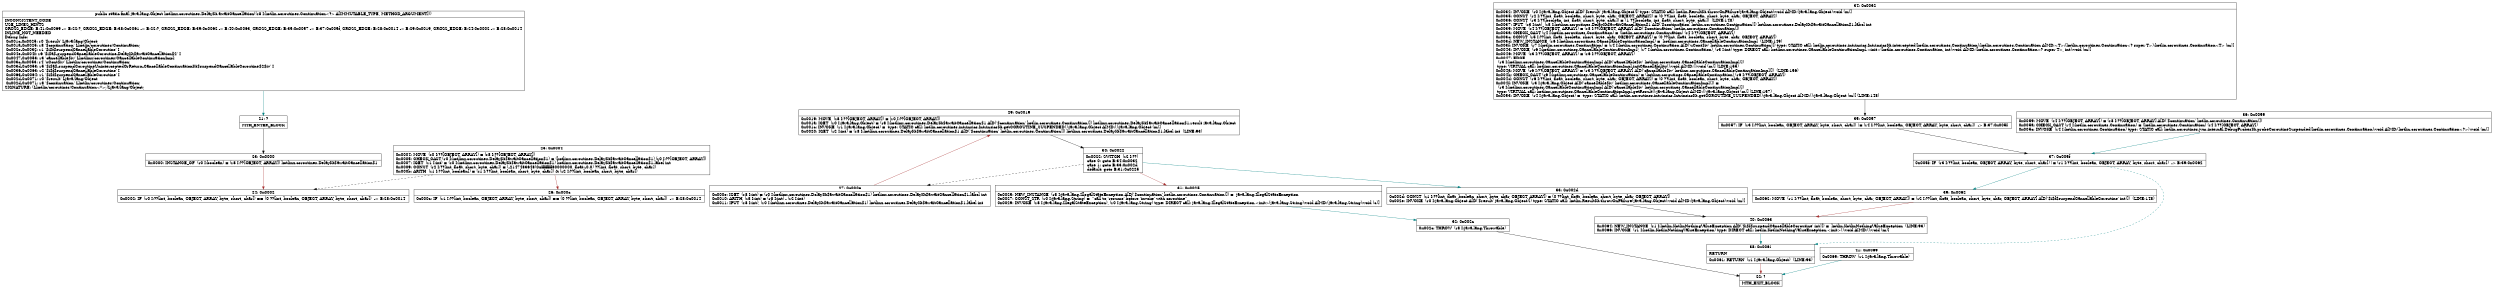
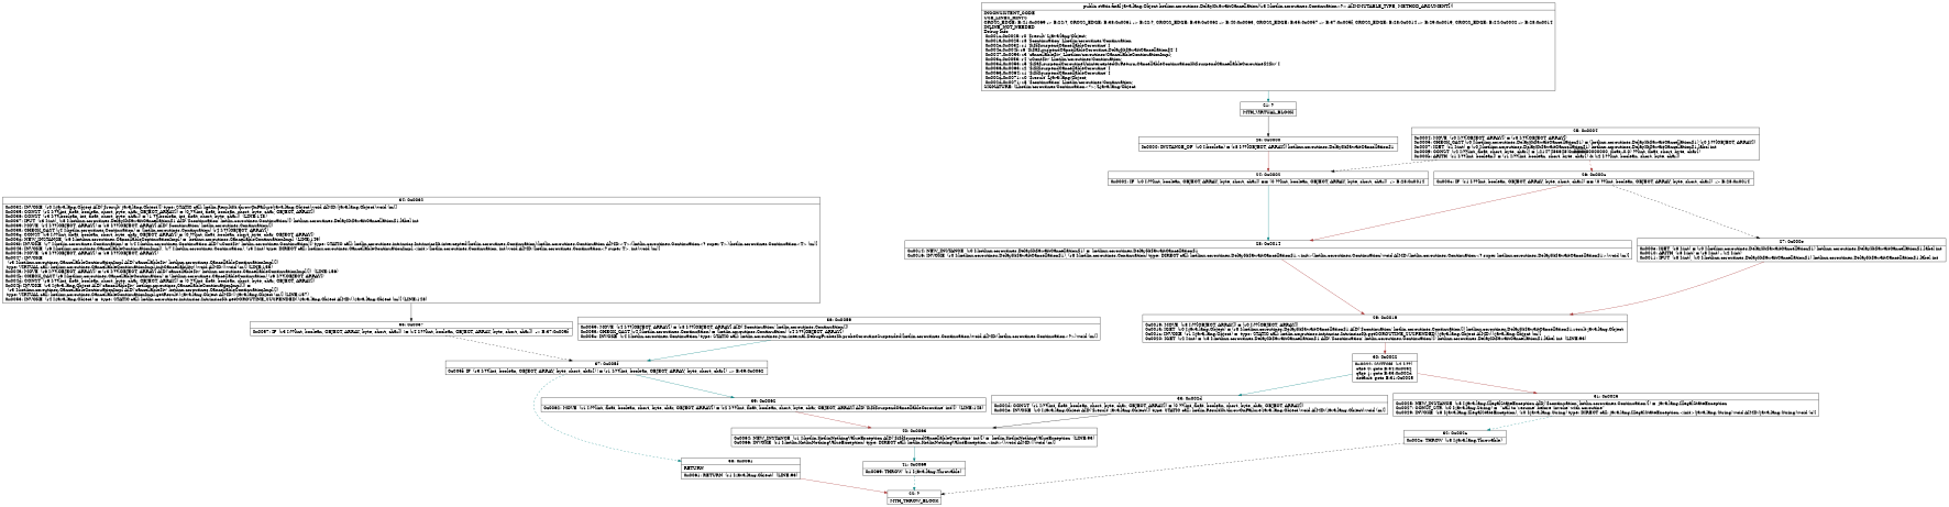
  digraph {
    node [shape=record]
    edge [color=teal]
-   n1 [label="{21\:\ ?|MTH_ENTER_BLOCK\l}"]
+   n1 [label="{21\:\ ?|MTH_VIRTUAL_BLOCK\l}"]
    n2 [label="{23\:\ 0x0000|0x0000: INSTANCE_OF  (r0 I:boolean) = (r8 I:??[OBJECT, ARRAY]) kotlinx.coroutines.DelayKt$awaitCancellation$1 \l}"]
    n3 [label="{24\:\ 0x0002|0x0002: IF  (r0 I:??[int, boolean, OBJECT, ARRAY, byte, short, char]) == (0 ??[int, boolean, OBJECT, ARRAY, byte, short, char])  \-\> B:28:0x0014 \l}"]
+   n4 [label="{28\:\ 0x0014|0x0014: NEW_INSTANCE  (r0 I:kotlinx.coroutines.DelayKt$awaitCancellation$1) =  kotlinx.coroutines.DelayKt$awaitCancellation$1 \l0x0016: INVOKE  (r0 I:kotlinx.coroutines.DelayKt$awaitCancellation$1), (r8 I:kotlin.coroutines.Continuation) type: DIRECT call: kotlinx.coroutines.DelayKt$awaitCancellation$1.\<init\>(kotlin.coroutines.Continuation):void A[MD:(kotlin.coroutines.Continuation\<? super kotlinx.coroutines.DelayKt$awaitCancellation$1\>):void (m)]\l}"]
    n5 [label="{25\:\ 0x0004|0x0004: MOVE  (r0 I:??[OBJECT, ARRAY]) = (r8 I:??[OBJECT, ARRAY]) \l0x0005: CHECK_CAST (r0 I:kotlinx.coroutines.DelayKt$awaitCancellation$1) = (kotlinx.coroutines.DelayKt$awaitCancellation$1) (r0 I:??[OBJECT, ARRAY]) \l0x0007: IGET  (r1 I:int) = (r0 I:kotlinx.coroutines.DelayKt$awaitCancellation$1) kotlinx.coroutines.DelayKt$awaitCancellation$1.label int \l0x0009: CONST  (r2 I:??[int, float, short, byte, char]) = (\-2147483648(0xffffffff80000000, float:\-0.0) ??[int, float, short, byte, char]) \l0x000b: ARITH  (r1 I:??[int, boolean]) = (r1 I:??[int, boolean, short, byte, char]) & (r2 I:??[int, boolean, short, byte, char]) \l}"]
    n6 [label="{26\:\ 0x000c|0x000c: IF  (r1 I:??[int, boolean, OBJECT, ARRAY, byte, short, char]) == (0 ??[int, boolean, OBJECT, ARRAY, byte, short, char])  \-\> B:28:0x0014 \l}"]
    n7 [label="{29\:\ 0x0019|0x0019: MOVE  (r8 I:??[OBJECT, ARRAY]) = (r0 I:??[OBJECT, ARRAY]) \l0x001a: IGET  (r0 I:java.lang.Object) = (r8 I:kotlinx.coroutines.DelayKt$awaitCancellation$1 A[D('$continuation' kotlin.coroutines.Continuation)]) kotlinx.coroutines.DelayKt$awaitCancellation$1.result java.lang.Object \l0x001c: INVOKE  (r1 I:java.lang.Object) =  type: STATIC call: kotlin.coroutines.intrinsics.IntrinsicsKt.getCOROUTINE_SUSPENDED():java.lang.Object A[MD:():java.lang.Object (m)]\l0x0020: IGET  (r2 I:int) = (r8 I:kotlinx.coroutines.DelayKt$awaitCancellation$1 A[D('$continuation' kotlin.coroutines.Continuation)]) kotlinx.coroutines.DelayKt$awaitCancellation$1.label int  (LINE:93)\l}"]
    n8 [label="{27\:\ 0x000e|0x000e: IGET  (r8 I:int) = (r0 I:kotlinx.coroutines.DelayKt$awaitCancellation$1) kotlinx.coroutines.DelayKt$awaitCancellation$1.label int \l0x0010: ARITH  (r8 I:int) = (r8 I:int) \- (r2 I:int) \l0x0011: IPUT  (r8 I:int), (r0 I:kotlinx.coroutines.DelayKt$awaitCancellation$1) kotlinx.coroutines.DelayKt$awaitCancellation$1.label int \l}"]
-   n9 [label="{30\:\ 0x0022|0x0022: SWITCH  (r2 I:??)\l case 0: goto B:34:0x0032\l case 1: goto B:33:0x002d\l default: goto B:31:0x0225 \l}"]
+   n9 [label="{30\:\ 0x0022|0x0022: SWITCH  (r2 I:??)\l case 0: goto B:34:0x0032\l case 1: goto B:33:0x002d\l default: goto B:31:0x0025 \l}"]
    n10 [label="{31\:\ 0x0025|0x0025: NEW_INSTANCE  (r8 I:java.lang.IllegalStateException A[D('$continuation' kotlin.coroutines.Continuation)]) =  java.lang.IllegalStateException \l0x0027: CONST_STR  (r0 I:java.lang.String) =  \"call to 'resume' before 'invoke' with coroutine\" \l0x0029: INVOKE  (r8 I:java.lang.IllegalStateException), (r0 I:java.lang.String) type: DIRECT call: java.lang.IllegalStateException.\<init\>(java.lang.String):void A[MD:(java.lang.String):void (c)]\l}"]
    n11 [label="{33\:\ 0x002d|0x002d: CONST  (r1 I:??[int, float, boolean, short, byte, char, OBJECT, ARRAY]) = (0 ??[int, float, boolean, short, byte, char, OBJECT, ARRAY]) \l0x002e: INVOKE  (r0 I:java.lang.Object A[D('$result' java.lang.Object)]) type: STATIC call: kotlin.ResultKt.throwOnFailure(java.lang.Object):void A[MD:(java.lang.Object):void (m)]\l}"]
    n12 [label="{32\:\ 0x002c|0x002c: THROW  (r8 I:java.lang.Throwable) \l}"]
    n13 [label="{40\:\ 0x0063|0x0064: NEW_INSTANCE  (r1 I:kotlin.KotlinNothingValueException A[D('$i$f$suspendCancellableCoroutine' int)]) =  kotlin.KotlinNothingValueException  (LINE:93)\l0x0066: INVOKE  (r1 I:kotlin.KotlinNothingValueException) type: DIRECT call: kotlin.KotlinNothingValueException.\<init\>():void A[MD:():void (m)]\l}"]
-   n14 [label="{34\:\ 0x0032|0x0032: INVOKE  (r0 I:java.lang.Object A[D('$result' java.lang.Object)]) type: STATIC call: kotlin.ResultKt.throwOnFailure(java.lang.Object):void A[MD:(java.lang.Object):void (m)]\l0x0035: CONST  (r2 I:??[int, float, boolean, short, byte, char, OBJECT, ARRAY]) = (0 ??[int, float, boolean, short, byte, char, OBJECT, ARRAY]) \l0x0036: CONST  (r3 I:??[boolean, int, float, short, byte, char]) = (1 ??[boolean, int, float, short, byte, char])  (LINE:148)\l0x0037: IPUT  (r3 I:int), (r8 I:kotlinx.coroutines.DelayKt$awaitCancellation$1 A[D('$continuation' kotlin.coroutines.Continuation)]) kotlinx.coroutines.DelayKt$awaitCancellation$1.label int \l0x0039: MOVE  (r4 I:??[OBJECT, ARRAY]) = (r8 I:??[OBJECT, ARRAY] A[D('$continuation' kotlin.coroutines.Continuation)]) \l0x003a: CHECK_CAST (r4 I:kotlin.coroutines.Continuation) = (kotlin.coroutines.Continuation) (r4 I:??[OBJECT, ARRAY]) \l0x003c: CONST  (r5 I:??[int, float, boolean, short, byte, char, OBJECT, ARRAY]) = (0 ??[int, float, boolean, short, byte, char, OBJECT, ARRAY]) \l0x003d: NEW_INSTANCE  (r6 I:kotlinx.coroutines.CancellableContinuationImpl) =  kotlinx.coroutines.CancellableContinuationImpl  (LINE:149)\l0x003f: INVOKE  (r7 I:kotlin.coroutines.Continuation) = (r4 I:kotlin.coroutines.Continuation A[D('uCont$iv' kotlin.coroutines.Continuation)]) type: STATIC call: kotlin.coroutines.intrinsics.IntrinsicsKt.intercepted(kotlin.coroutines.Continuation):kotlin.coroutines.Continuation A[MD:\<T\>:(kotlin.coroutines.Continuation\<? super T\>):kotlin.coroutines.Continuation\<T\> (m)]\l0x0043: INVOKE  (r6 I:kotlinx.coroutines.CancellableContinuationImpl), (r7 I:kotlin.coroutines.Continuation), (r3 I:int) type: DIRECT call: kotlinx.coroutines.CancellableContinuationImpl.\<init\>(kotlin.coroutines.Continuation, int):void A[MD:(kotlin.coroutines.Continuation\<? super T\>, int):void (m)]\l0x0046: MOVE  (r3 I:??[OBJECT, ARRAY]) = (r6 I:??[OBJECT, ARRAY]) \l0x0047: EDGE  \l  (r3 I:kotlinx.coroutines.CancellableContinuationImpl A[D('cancellable$iv' kotlinx.coroutines.CancellableContinuationImpl)])\l type: VIRTUAL call: kotlinx.coroutines.CancellableContinuationImpl.initCancellability():void A[MD:():void (m)] (LINE:155)\l0x004a: MOVE  (r6 I:??[OBJECT, ARRAY]) = (r3 I:??[OBJECT, ARRAY] A[D('cancellable$iv' kotlinx.coroutines.CancellableContinuationImpl)])  (LINE:156)\l0x004b: CHECK_CAST (r6 I:kotlinx.coroutines.CancellableContinuation) = (kotlinx.coroutines.CancellableContinuation) (r6 I:??[OBJECT, ARRAY]) \l0x004d: CONST  (r6 I:??[int, float, boolean, short, byte, char, OBJECT, ARRAY]) = (0 ??[int, float, boolean, short, byte, char, OBJECT, ARRAY]) \l0x004f: INVOKE  (r3 I:java.lang.Object A[D('cancellable$iv' kotlinx.coroutines.CancellableContinuationImpl)]) = \l  (r3 I:kotlinx.coroutines.CancellableContinuationImpl A[D('cancellable$iv' kotlinx.coroutines.CancellableContinuationImpl)])\l type: VIRTUAL call: kotlinx.coroutines.CancellableContinuationImpl.getResult():java.lang.Object A[MD:():java.lang.Object (m)] (LINE:157)\l0x0053: INVOKE  (r4 I:java.lang.Object) =  type: STATIC call: kotlin.coroutines.intrinsics.IntrinsicsKt.getCOROUTINE_SUSPENDED():java.lang.Object A[MD:():java.lang.Object (m)] (LINE:148)\l}"]
+   n14 [label="{34\:\ 0x0032|0x0032: INVOKE  (r0 I:java.lang.Object A[D('$result' java.lang.Object)]) type: STATIC call: kotlin.ResultKt.throwOnFailure(java.lang.Object):void A[MD:(java.lang.Object):void (m)]\l0x0035: CONST  (r2 I:??[int, float, boolean, short, byte, char, OBJECT, ARRAY]) = (0 ??[int, float, boolean, short, byte, char, OBJECT, ARRAY]) \l0x0036: CONST  (r3 I:??[boolean, int, float, short, byte, char]) = (1 ??[boolean, int, float, short, byte, char])  (LINE:148)\l0x0037: IPUT  (r3 I:int), (r8 I:kotlinx.coroutines.DelayKt$awaitCancellation$1 A[D('$continuation' kotlin.coroutines.Continuation)]) kotlinx.coroutines.DelayKt$awaitCancellation$1.label int \l0x0039: MOVE  (r4 I:??[OBJECT, ARRAY]) = (r8 I:??[OBJECT, ARRAY] A[D('$continuation' kotlin.coroutines.Continuation)]) \l0x003a: CHECK_CAST (r4 I:kotlin.coroutines.Continuation) = (kotlin.coroutines.Continuation) (r4 I:??[OBJECT, ARRAY]) \l0x003c: CONST  (r5 I:??[int, float, boolean, short, byte, char, OBJECT, ARRAY]) = (0 ??[int, float, boolean, short, byte, char, OBJECT, ARRAY]) \l0x003d: NEW_INSTANCE  (r6 I:kotlinx.coroutines.CancellableContinuationImpl) =  kotlinx.coroutines.CancellableContinuationImpl  (LINE:149)\l0x003f: INVOKE  (r7 I:kotlin.coroutines.Continuation) = (r4 I:kotlin.coroutines.Continuation A[D('uCont$iv' kotlin.coroutines.Continuation)]) type: STATIC call: kotlin.coroutines.intrinsics.IntrinsicsKt.intercepted(kotlin.coroutines.Continuation):kotlin.coroutines.Continuation A[MD:\<T\>:(kotlin.coroutines.Continuation\<? super T\>):kotlin.coroutines.Continuation\<T\> (m)]\l0x0043: INVOKE  (r6 I:kotlinx.coroutines.CancellableContinuationImpl), (r7 I:kotlin.coroutines.Continuation), (r3 I:int) type: DIRECT call: kotlinx.coroutines.CancellableContinuationImpl.\<init\>(kotlin.coroutines.Continuation, int):void A[MD:(kotlin.coroutines.Continuation\<? super T\>, int):void (m)]\l0x0046: MOVE  (r3 I:??[OBJECT, ARRAY]) = (r6 I:??[OBJECT, ARRAY]) \l0x0047: INVOKE  \l  (r3 I:kotlinx.coroutines.CancellableContinuationImpl A[D('cancellable$iv' kotlinx.coroutines.CancellableContinuationImpl)])\l type: VIRTUAL call: kotlinx.coroutines.CancellableContinuationImpl.initCancellability():void A[MD:():void (m)] (LINE:155)\l0x004a: MOVE  (r6 I:??[OBJECT, ARRAY]) = (r3 I:??[OBJECT, ARRAY] A[D('cancellable$iv' kotlinx.coroutines.CancellableContinuationImpl)])  (LINE:156)\l0x004b: CHECK_CAST (r6 I:kotlinx.coroutines.CancellableContinuation) = (kotlinx.coroutines.CancellableContinuation) (r6 I:??[OBJECT, ARRAY]) \l0x004d: CONST  (r6 I:??[int, float, boolean, short, byte, char, OBJECT, ARRAY]) = (0 ??[int, float, boolean, short, byte, char, OBJECT, ARRAY]) \l0x004f: INVOKE  (r3 I:java.lang.Object A[D('cancellable$iv' kotlinx.coroutines.CancellableContinuationImpl)]) = \l  (r3 I:kotlinx.coroutines.CancellableContinuationImpl A[D('cancellable$iv' kotlinx.coroutines.CancellableContinuationImpl)])\l type: VIRTUAL call: kotlinx.coroutines.CancellableContinuationImpl.getResult():java.lang.Object A[MD:():java.lang.Object (m)] (LINE:157)\l0x0053: INVOKE  (r4 I:java.lang.Object) =  type: STATIC call: kotlin.coroutines.intrinsics.IntrinsicsKt.getCOROUTINE_SUSPENDED():java.lang.Object A[MD:():java.lang.Object (m)] (LINE:148)\l}"]
    n15 [label="{35\:\ 0x0057|0x0057: IF  (r3 I:??[int, boolean, OBJECT, ARRAY, byte, short, char]) != (r4 I:??[int, boolean, OBJECT, ARRAY, byte, short, char])  \-\> B:37:0x005f \l}"]
-   n16 [label="{22\:\ ?|MTH_EXIT_BLOCK\l}"]
+   n16 [label="{22\:\ ?|MTH_THROW_BLOCK\l}"]
    n17 [label="{41\:\ 0x0069|0x0069: THROW  (r1 I:java.lang.Throwable) \l}"]
    n18 [label="{37\:\ 0x005f|0x005f: IF  (r3 I:??[int, boolean, OBJECT, ARRAY, byte, short, char]) != (r1 I:??[int, boolean, OBJECT, ARRAY, byte, short, char])  \-\> B:39:0x0062 \l}"]
    n19 [label="{36\:\ 0x0059|0x0059: MOVE  (r4 I:??[OBJECT, ARRAY]) = (r8 I:??[OBJECT, ARRAY] A[D('$continuation' kotlin.coroutines.Continuation)]) \l0x005a: CHECK_CAST (r4 I:kotlin.coroutines.Continuation) = (kotlin.coroutines.Continuation) (r4 I:??[OBJECT, ARRAY]) \l0x005c: INVOKE  (r4 I:kotlin.coroutines.Continuation) type: STATIC call: kotlin.coroutines.jvm.internal.DebugProbesKt.probeCoroutineSuspended(kotlin.coroutines.Continuation):void A[MD:(kotlin.coroutines.Continuation\<?\>):void (m)]\l}"]
    n20 [label="{38\:\ 0x0061|RETURN\l|0x0061: RETURN  (r1 I:java.lang.Object)  (LINE:93)\l}"]
    n21 [label="{39\:\ 0x0062|0x0062: MOVE  (r1 I:??[int, float, boolean, short, byte, char, OBJECT, ARRAY]) = (r2 I:??[int, float, boolean, short, byte, char, OBJECT, ARRAY] A[D('$i$f$suspendCancellableCoroutine' int)])  (LINE:148)\l}"]
    n22 [label="{public static final java.lang.Object kotlinx.coroutines.DelayKt.awaitCancellation((r8 I:kotlin.coroutines.Continuation\<?\> A[IMMUTABLE_TYPE, METHOD_ARGUMENT]))  | INCONSISTENT_CODE\lUSE_LINES_HINTS\lCROSS_EDGE: B:41:0x0069 \-\> B:22:?, CROSS_EDGE: B:38:0x0061 \-\> B:22:?, CROSS_EDGE: B:39:0x0062 \-\> B:40:0x0063, CROSS_EDGE: B:35:0x0057 \-\> B:37:0x005f, CROSS_EDGE: B:28:0x0014 \-\> B:29:0x0019, CROSS_EDGE: B:24:0x0002 \-\> B:28:0x0014\lINLINE_NOT_NEEDED\lDebug Info:\l  0x001c\-0x0025: r0 '$result' Ljava\/lang\/Object;\l  0x001a\-0x0025: r8 '$continuation' Lkotlin\/coroutines\/Continuation;\l  0x002e\-0x0032: r1 '$i$f$suspendCancellableCoroutine' I\l  0x004e\-0x004f: r6 '$i$a$\-suspendCancellableCoroutine\-DelayKt$awaitCancellation$2' I\l  0x0047\-0x0053: r3 'cancellable$iv' Lkotlinx\/coroutines\/CancellableContinuationImpl;\l  0x003c\-0x0053: r4 'uCont$iv' Lkotlin\/coroutines\/Continuation;\l  0x003d\-0x0053: r5 '$i$a$\-suspendCoroutineUninterceptedOrReturn\-CancellableContinuationKt$suspendCancellableCoroutine$2$iv' I\l  0x0036\-0x0063: r2 '$i$f$suspendCancellableCoroutine' I\l  0x0063\-0x0064: r1 '$i$f$suspendCancellableCoroutine' I\l  0x002d\-0x0071: r0 '$result' Ljava\/lang\/Object;\l  0x002d\-0x0071: r8 '$continuation' Lkotlin\/coroutines\/Continuation;\lSIGNATURE: (Lkotlin\/coroutines\/Continuation\<*\>;)Ljava\/lang\/Object;\l}"]
    n1 -> n2 [color=black]
    n2 -> n3 [color=brown]
+   n3 -> n4
+   n4 -> n7 [color=brown]
    n5 -> n3 [color=black style=dashed]
-   n5 -> n6 [color=brown]
-   n9 -> n8 [color=black style=dashed]
-   n7 -> n9 [color=black]
+   n5 -> n6 [color=brown style=dashed]
+   n6 -> n4 [color=brown]
+   n6 -> n8 [color=black style=dashed]
+   n7 -> n9 [color=brown]
    n8 -> n7 [color=brown]
    n9 -> n10 [color=brown]
    n9 -> n11
-   n10 -> n12
+   n10 -> n12 [style=dashed]
    n11 -> n13 [color=black]
-   n12 -> n16 [color=black]
-   n13 -> n20
+   n12 -> n16 [color=black style=dashed]
+   n13 -> n17
    n14 -> n15 [color=black]
-   n15 -> n18 [color=black]
-   n17 -> n16
+   n15 -> n18 [color=black style=dashed]
+   n17 -> n16 [style=dashed]
    n18 -> n20 [style=dashed]
    n18 -> n21
    n19 -> n18
    n20 -> n16 [color=brown]
    n21 -> n13 [color=brown]
    n22 -> n1
  }
